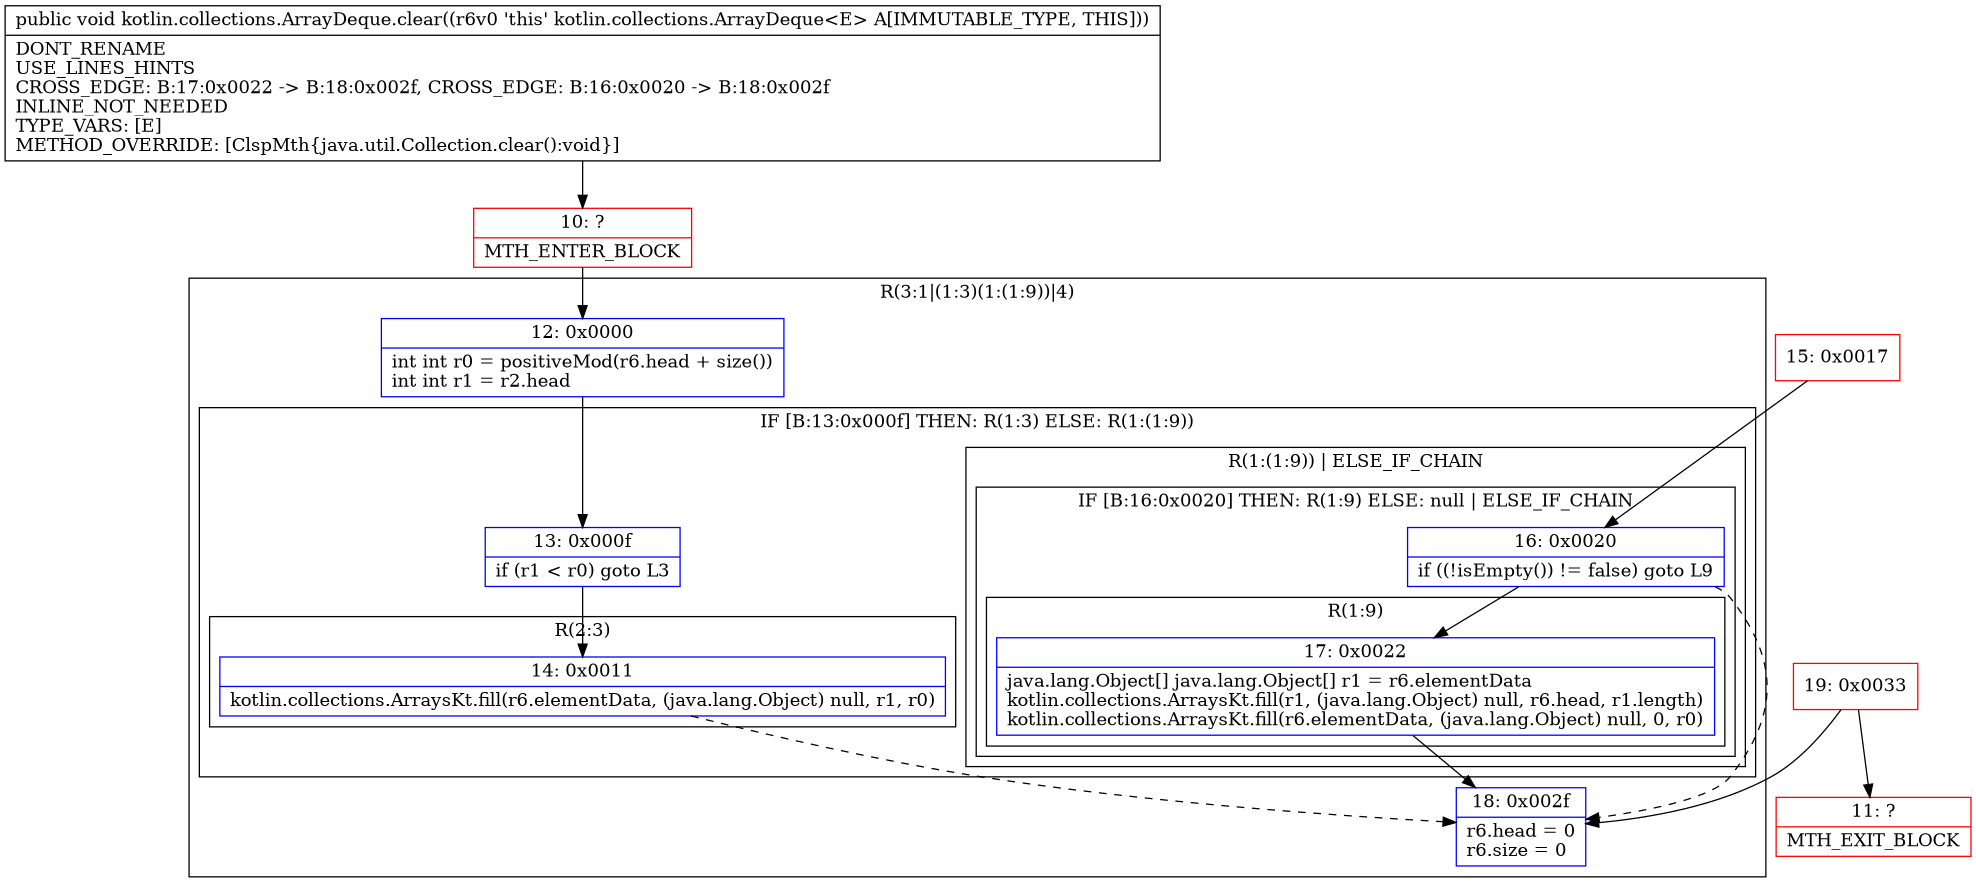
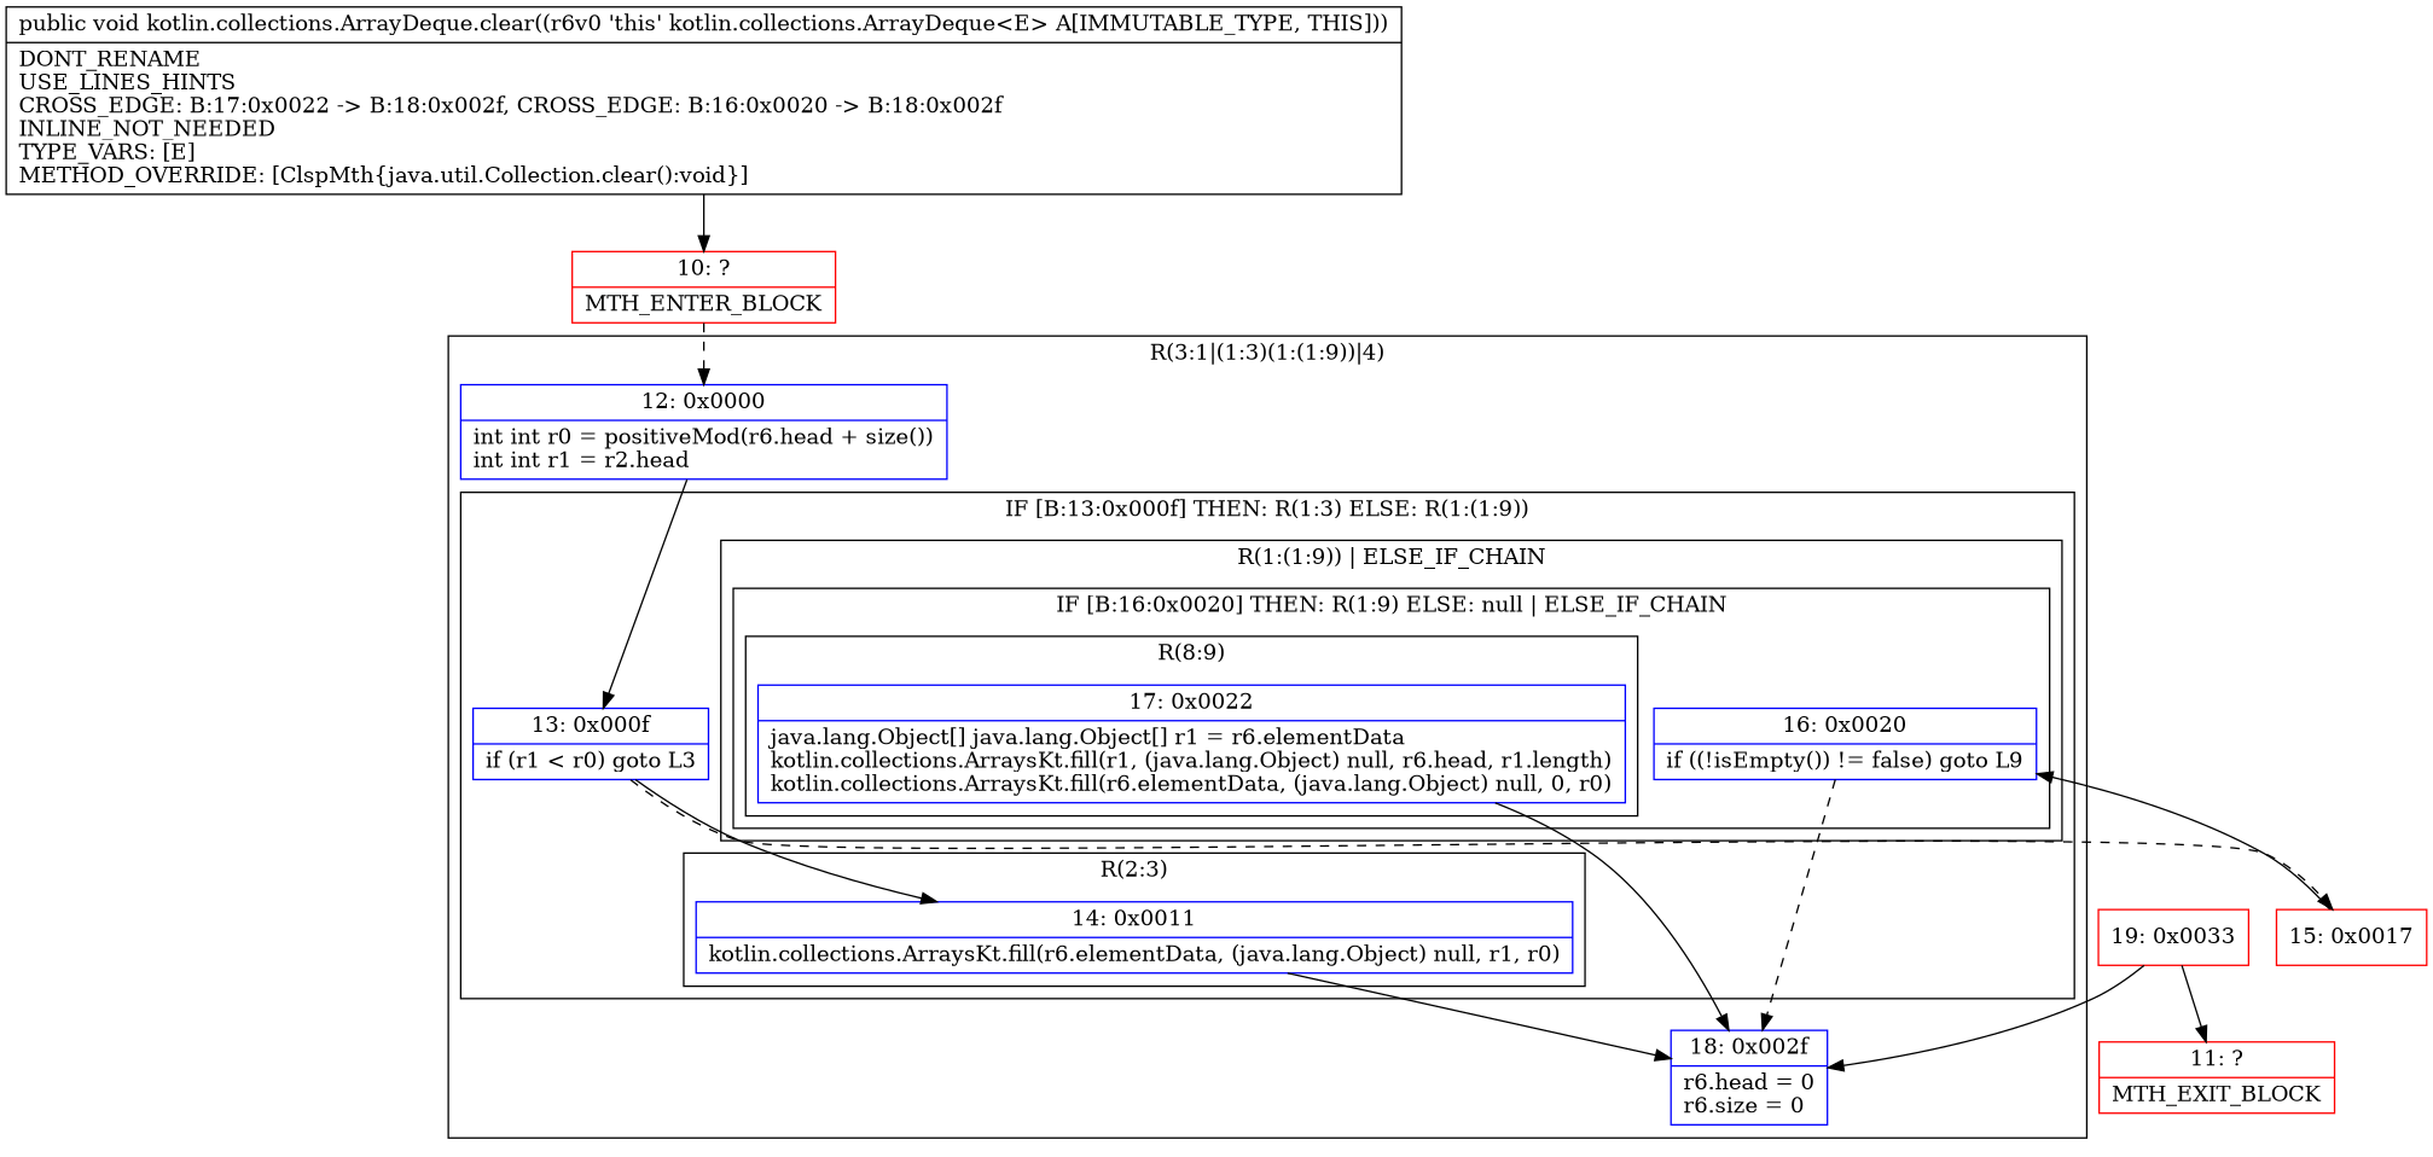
  digraph {
    node [color=blue shape=record]
    n1 [label="{14\:\ 0x0011|kotlin.collections.ArraysKt.fill(r6.elementData, (java.lang.Object) null, r1, r0)\l}"]
    n2 [label="{17\:\ 0x0022|java.lang.Object[] java.lang.Object[] r1 = r6.elementData\lkotlin.collections.ArraysKt.fill(r1, (java.lang.Object) null, r6.head, r1.length)\lkotlin.collections.ArraysKt.fill(r6.elementData, (java.lang.Object) null, 0, r0)\l}"]
    n3 [label="{16\:\ 0x0020|if ((!isEmpty()) != false) goto L9\l}"]
    n4 [label="{13\:\ 0x000f|if (r1 \< r0) goto L3\l}"]
    n5 [label="{12\:\ 0x0000|int int r0 = positiveMod(r6.head + size())\lint int r1 = r2.head\l}"]
    n6 [label="{18\:\ 0x002f|r6.head = 0\lr6.size = 0\l}"]
    n7 [color=red label="{15\:\ 0x0017}"]
    n8 [color=red label="{19\:\ 0x0033}"]
    n9 [color=red label="{11\:\ ?|MTH_EXIT_BLOCK\l}"]
    n10 [color=red label="{10\:\ ?|MTH_ENTER_BLOCK\l}"]
    n11 [label="{public void kotlin.collections.ArrayDeque.clear((r6v0 'this' kotlin.collections.ArrayDeque\<E\> A[IMMUTABLE_TYPE, THIS]))  | DONT_RENAME\lUSE_LINES_HINTS\lCROSS_EDGE: B:17:0x0022 \-\> B:18:0x002f, CROSS_EDGE: B:16:0x0020 \-\> B:18:0x002f\lINLINE_NOT_NEEDED\lTYPE_VARS: [E]\lMETHOD_OVERRIDE: [ClspMth\{java.util.Collection.clear():void\}]\l}" color=""]
    subgraph cluster_1 {
      label="R(3:1|(1:3)(1:(1:9))|4)"
      n5
      n6
      subgraph cluster_2 {
        label="IF [B:13:0x000f] THEN: R(1:3) ELSE: R(1:(1:9))"
        n4
        subgraph cluster_3 {
          label="R(2:3)"
          n1
        }
        subgraph cluster_4 {
          label="R(1:(1:9)) | ELSE_IF_CHAIN\l"
          subgraph cluster_5 {
            label="IF [B:16:0x0020] THEN: R(1:9) ELSE: null | ELSE_IF_CHAIN\l"
            n3
            subgraph cluster_6 {
-             label="R(1:9)"
+             label="R(8:9)"
              n2
            }
          }
        }
      }
    }
-   n1 -> n6 [style=dashed]
+   n1 -> n6
    n2 -> n6
-   n3 -> n2
    n3 -> n6 [style=dashed]
    n4 -> n1
+   n4 -> n7 [style=dashed]
    n5 -> n4
    n7 -> n3
    n8 -> n6
    n8 -> n9
-   n10 -> n5
+   n10 -> n5 [style=dashed]
    n11 -> n10
  }
